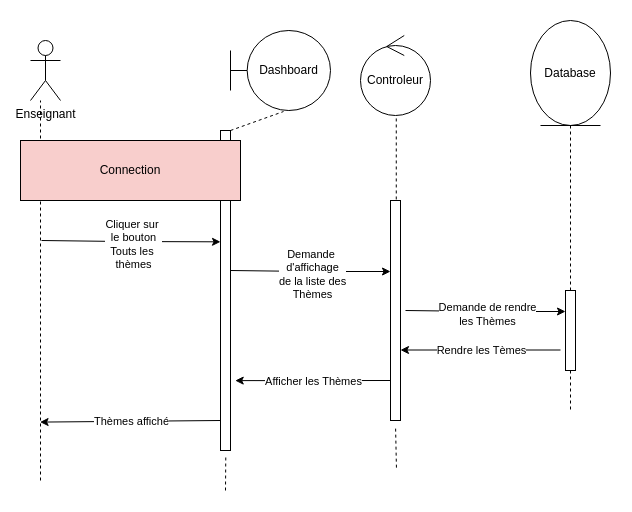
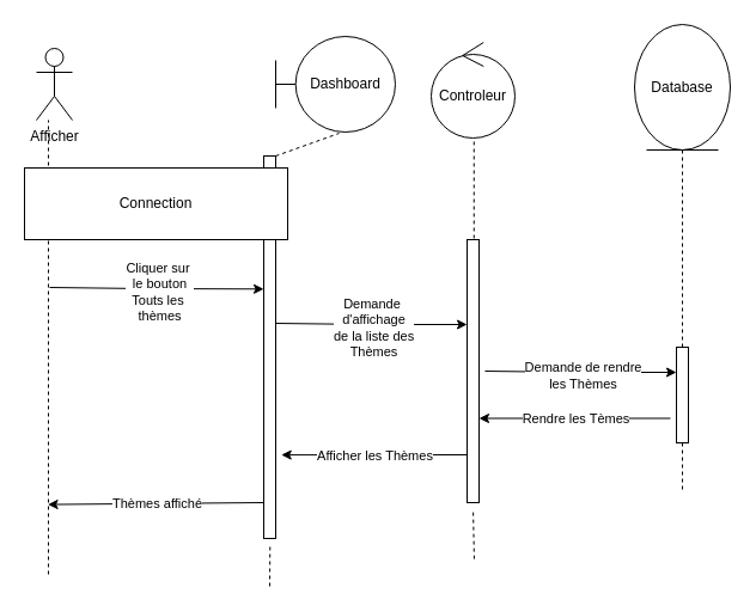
  <mxCell id="0" />
  <mxCell id="1" parent="0" />
  <mxCell id="2" value="Dashboard" style="shape=umlBoundary;whiteSpace=wrap;html=1;" parent="1" vertex="1"><mxGeometry x="230" y="30" width="100" height="80" as="geometry" /></mxCell>
  <mxCell id="3" value="Database" style="ellipse;shape=umlEntity;whiteSpace=wrap;html=1;" parent="1" vertex="1"><mxGeometry x="530" y="20" width="80" height="105" as="geometry" /></mxCell>
  <mxCell id="4" value="Controleur" style="ellipse;shape=umlControl;whiteSpace=wrap;html=1;" parent="1" vertex="1"><mxGeometry x="360" y="35" width="70" height="80" as="geometry" /></mxCell>
- <mxCell id="5" value="Enseignant" style="shape=umlActor;verticalLabelPosition=bottom;verticalAlign=top;html=1;" parent="1" vertex="1"><mxGeometry x="30" y="40" width="30" height="60" as="geometry" /></mxCell>
+ <mxCell id="5" value="Afficher" style="shape=umlActor;verticalLabelPosition=bottom;verticalAlign=top;html=1;" parent="1" vertex="1"><mxGeometry x="30" y="40" width="30" height="60" as="geometry" /></mxCell>
  <mxCell id="6" value="" style="endArrow=none;dashed=1;html=1;rounded=0;exitX=0.511;exitY=1.037;exitDx=0;exitDy=0;exitPerimeter=0;startArrow=none;" parent="1" source="11" edge="1"><mxGeometry width="50" height="50" relative="1" as="geometry"><mxPoint x="239.4" y="123.44" as="sourcePoint" /><mxPoint x="396" y="470" as="targetPoint" /></mxGeometry></mxCell>
  <mxCell id="7" value="" style="endArrow=none;dashed=1;html=1;rounded=0;exitX=0.5;exitY=1;exitDx=0;exitDy=0;startArrow=none;" parent="1" source="21" edge="1"><mxGeometry width="50" height="50" relative="1" as="geometry"><mxPoint x="249.4" y="133.44" as="sourcePoint" /><mxPoint x="570" y="410" as="targetPoint" /></mxGeometry></mxCell>
  <mxCell id="8" value="" style="endArrow=none;dashed=1;html=1;rounded=0;" parent="1" edge="1"><mxGeometry width="50" height="50" relative="1" as="geometry"><mxPoint x="40" y="480" as="sourcePoint" /><mxPoint x="40" y="100" as="targetPoint" /></mxGeometry></mxCell>
  <mxCell id="9" value="" style="endArrow=classic;html=1;rounded=0;entryX=-0.05;entryY=0.571;entryDx=0;entryDy=0;entryPerimeter=0;" parent="1" edge="1"><mxGeometry relative="1" as="geometry"><mxPoint x="41" y="240" as="sourcePoint" /><mxPoint x="220" y="241.33" as="targetPoint" /><Array as="points"><mxPoint x="121" y="241" /></Array></mxGeometry></mxCell>
  <mxCell id="10" value="Cliquer sur&amp;nbsp;&lt;br&gt;le bouton&lt;br&gt;Touts les&amp;nbsp;&lt;br&gt;thèmes" style="edgeLabel;html=1;align=center;verticalAlign=middle;resizable=0;points=[];" parent="9" vertex="1" connectable="0"><mxGeometry x="0.028" y="-2" relative="1" as="geometry"><mxPoint as="offset" /></mxGeometry></mxCell>
  <mxCell id="11" value="" style="html=1;points=[];perimeter=orthogonalPerimeter;" parent="1" vertex="1"><mxGeometry x="390" y="200" width="10" height="220" as="geometry" /></mxCell>
  <mxCell id="12" value="" style="endArrow=none;dashed=1;html=1;rounded=0;exitX=0.511;exitY=1.037;exitDx=0;exitDy=0;exitPerimeter=0;" parent="1" source="4" target="11" edge="1"><mxGeometry width="50" height="50" relative="1" as="geometry"><mxPoint x="395.77" y="102.96" as="sourcePoint" /><mxPoint x="396" y="510" as="targetPoint" /></mxGeometry></mxCell>
  <mxCell id="13" value="" style="endArrow=none;dashed=1;html=1;rounded=0;entryX=0.53;entryY=1.013;entryDx=0;entryDy=0;entryPerimeter=0;startArrow=none;" parent="1" source="14" target="2" edge="1"><mxGeometry width="50" height="50" relative="1" as="geometry"><mxPoint x="224.5" y="530" as="sourcePoint" /><mxPoint x="224.5" y="120" as="targetPoint" /></mxGeometry></mxCell>
  <mxCell id="14" value="" style="html=1;points=[];perimeter=orthogonalPerimeter;" parent="1" vertex="1"><mxGeometry x="220" y="130" width="10" height="320" as="geometry" /></mxCell>
  <mxCell id="15" value="" style="endArrow=none;dashed=1;html=1;rounded=0;entryX=0.53;entryY=1.013;entryDx=0;entryDy=0;entryPerimeter=0;" parent="1" target="14" edge="1"><mxGeometry width="50" height="50" relative="1" as="geometry"><mxPoint x="225" y="490" as="sourcePoint" /><mxPoint x="223" y="111.04" as="targetPoint" /></mxGeometry></mxCell>
- <mxCell id="16" value="Connection" style="rounded=0;whiteSpace=wrap;html=1;fillColor=#f8cecc;" parent="1" vertex="1"><mxGeometry x="20" y="140" width="220" height="60" as="geometry" /></mxCell>
+ <mxCell id="16" value="Connection" style="rounded=0;whiteSpace=wrap;html=1;" parent="1" vertex="1"><mxGeometry x="20" y="140" width="220" height="60" as="geometry" /></mxCell>
  <mxCell id="17" value="" style="endArrow=classic;html=1;rounded=0;" parent="1" edge="1"><mxGeometry relative="1" as="geometry"><mxPoint x="230" y="270" as="sourcePoint" /><mxPoint x="390" y="271" as="targetPoint" /><Array as="points"><mxPoint x="310" y="271" /></Array></mxGeometry></mxCell>
  <mxCell id="18" value="Demande&amp;nbsp;&lt;br&gt;d'affichage&lt;br&gt;de la liste des&lt;br&gt;Thèmes" style="edgeLabel;html=1;align=center;verticalAlign=middle;resizable=0;points=[];" parent="17" vertex="1" connectable="0"><mxGeometry x="0.028" y="-2" relative="1" as="geometry"><mxPoint as="offset" /></mxGeometry></mxCell>
  <mxCell id="19" value="" style="endArrow=classic;html=1;rounded=0;" parent="1" edge="1"><mxGeometry relative="1" as="geometry"><mxPoint x="405" y="310" as="sourcePoint" /><mxPoint x="565" y="311" as="targetPoint" /><Array as="points"><mxPoint x="485" y="311" /></Array></mxGeometry></mxCell>
  <mxCell id="20" value="Demande de rendre&lt;br&gt;les Thèmes" style="edgeLabel;html=1;align=center;verticalAlign=middle;resizable=0;points=[];" parent="19" vertex="1" connectable="0"><mxGeometry x="0.028" y="-2" relative="1" as="geometry"><mxPoint as="offset" /></mxGeometry></mxCell>
  <mxCell id="21" value="" style="html=1;points=[];perimeter=orthogonalPerimeter;" parent="1" vertex="1"><mxGeometry x="565" y="290" width="10" height="80" as="geometry" /></mxCell>
  <mxCell id="22" value="" style="endArrow=none;dashed=1;html=1;rounded=0;exitX=0.5;exitY=1;exitDx=0;exitDy=0;" parent="1" source="3" target="21" edge="1"><mxGeometry width="50" height="50" relative="1" as="geometry"><mxPoint x="570" y="100" as="sourcePoint" /><mxPoint x="570" y="510" as="targetPoint" /></mxGeometry></mxCell>
  <mxCell id="23" value="" style="endArrow=classic;html=1;rounded=0;" parent="1" edge="1"><mxGeometry relative="1" as="geometry"><mxPoint x="560" y="349.5" as="sourcePoint" /><mxPoint x="400" y="349.5" as="targetPoint" /><Array as="points" /></mxGeometry></mxCell>
  <mxCell id="24" value="Rendre les Tèmes" style="edgeLabel;resizable=0;html=1;align=center;verticalAlign=middle;" parent="23" connectable="0" vertex="1"><mxGeometry relative="1" as="geometry" /></mxCell>
  <mxCell id="25" value="" style="endArrow=classic;html=1;rounded=0;exitX=-0.159;exitY=0.533;exitDx=0;exitDy=0;exitPerimeter=0;entryX=1.312;entryY=0.742;entryDx=0;entryDy=0;entryPerimeter=0;" parent="1" edge="1"><mxGeometry relative="1" as="geometry"><mxPoint x="390" y="380" as="sourcePoint" /><mxPoint x="234.71" y="380.12" as="targetPoint" /><Array as="points" /></mxGeometry></mxCell>
  <mxCell id="26" value="Afficher les Thèmes" style="edgeLabel;resizable=0;html=1;align=center;verticalAlign=middle;" parent="25" connectable="0" vertex="1"><mxGeometry relative="1" as="geometry" /></mxCell>
  <mxCell id="27" value="" style="endArrow=classic;html=1;rounded=0;exitX=0.088;exitY=0.968;exitDx=0;exitDy=0;exitPerimeter=0;entryX=1.312;entryY=0.742;entryDx=0;entryDy=0;entryPerimeter=0;" parent="1" edge="1"><mxGeometry relative="1" as="geometry"><mxPoint x="220.44" y="420" as="sourcePoint" /><mxPoint x="39.56" y="421.6" as="targetPoint" /><Array as="points" /></mxGeometry></mxCell>
  <mxCell id="28" value="Thèmes affiché" style="edgeLabel;resizable=0;html=1;align=center;verticalAlign=middle;" parent="27" connectable="0" vertex="1"><mxGeometry relative="1" as="geometry" /></mxCell>
